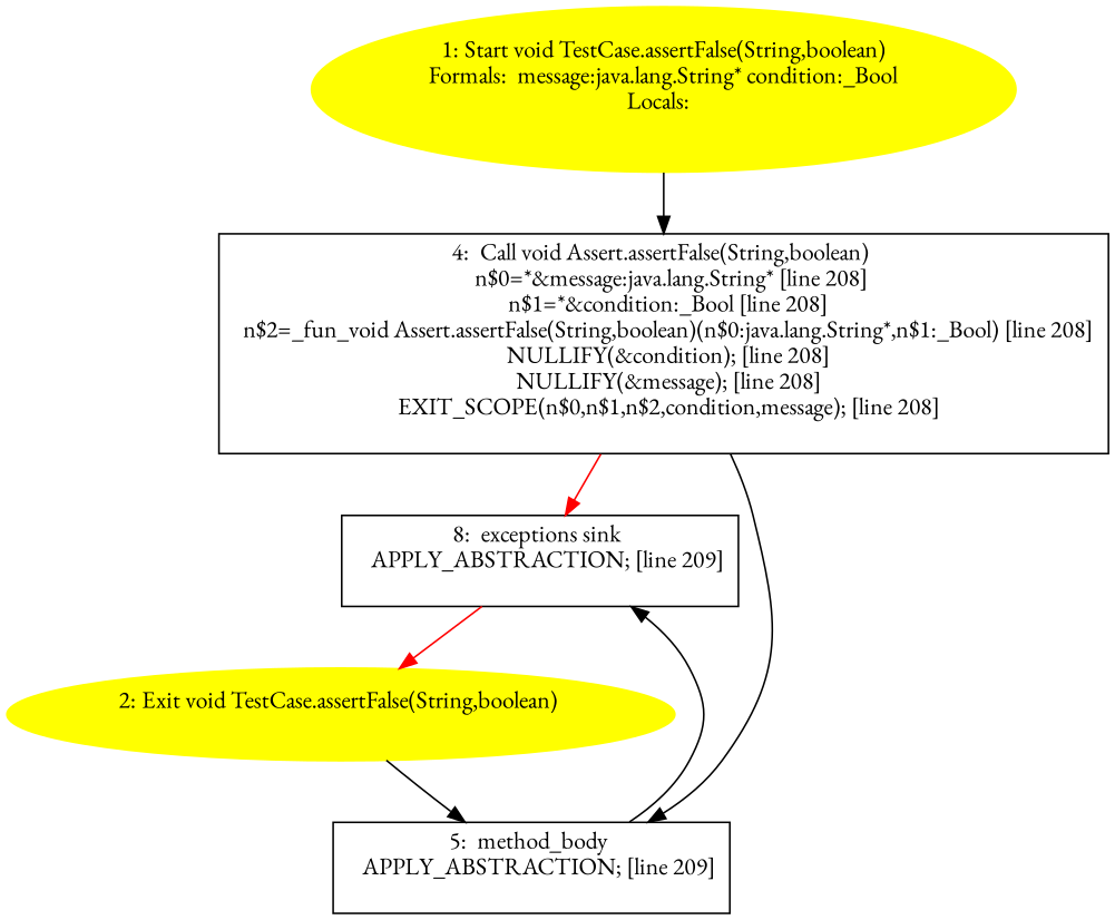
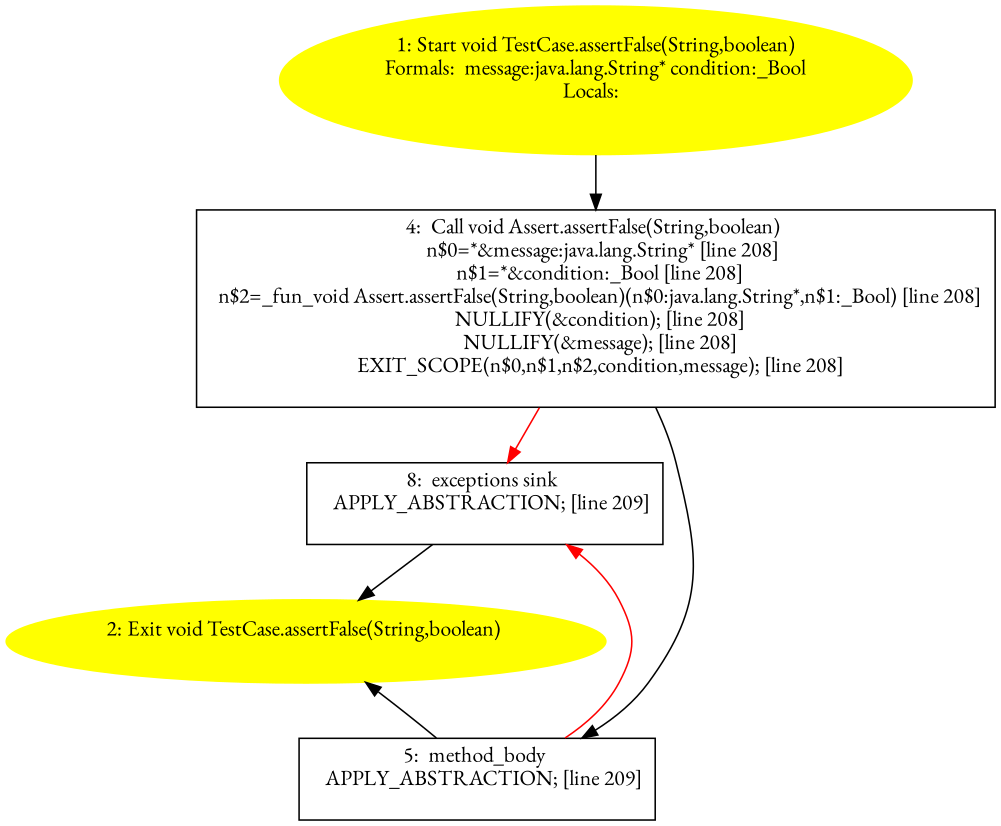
  digraph {
    fontname="EB Garamond"
    node [fontname="EB Garamond" shape=box]
    edge [fontname="EB Garamond"]
    n1 [color=yellow label="1: Start void TestCase.assertFalse(String,boolean)\nFormals:  message:java.lang.String* condition:_Bool\nLocals:  \n  " style=filled shape=""]
    n2 [label="4:  Call void Assert.assertFalse(String,boolean) \n   n$0=*&message:java.lang.String* [line 208]\n  n$1=*&condition:_Bool [line 208]\n  n$2=_fun_void Assert.assertFalse(String,boolean)(n$0:java.lang.String*,n$1:_Bool) [line 208]\n  NULLIFY(&condition); [line 208]\n  NULLIFY(&message); [line 208]\n  EXIT_SCOPE(n$0,n$1,n$2,condition,message); [line 208]\n "]
    n3 [label="8:  exceptions sink \n   APPLY_ABSTRACTION; [line 209]\n "]
    n4 [label="5:  method_body \n   APPLY_ABSTRACTION; [line 209]\n "]
    n5 [color=yellow label="2: Exit void TestCase.assertFalse(String,boolean) \n  " style=filled shape=""]
    n1 -> n2
    n2 -> n3 [color=red]
    n2 -> n4
-   n3 -> n5 [color=red]
-   n4 -> n3 [color=black]
-   n5 -> n4
+   n3 -> n5
+   n4 -> n3 [color=red]
+   n4 -> n5
  }
